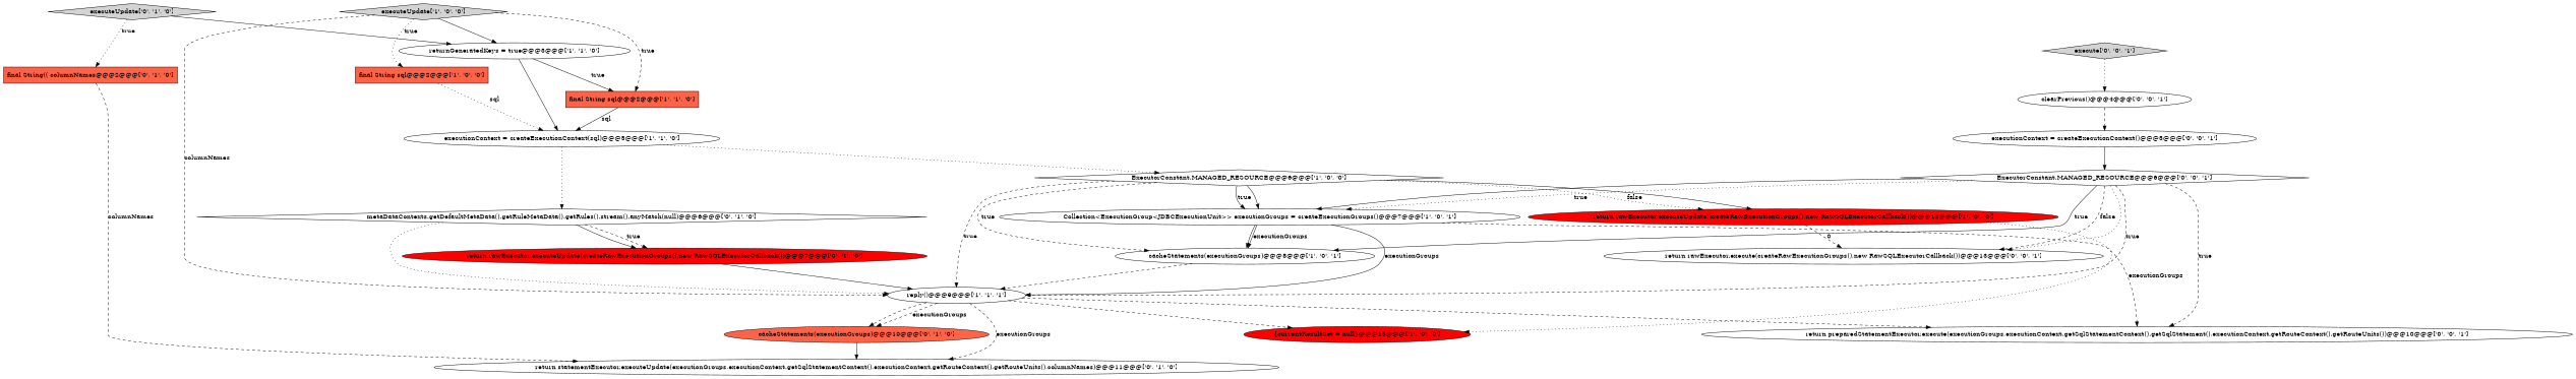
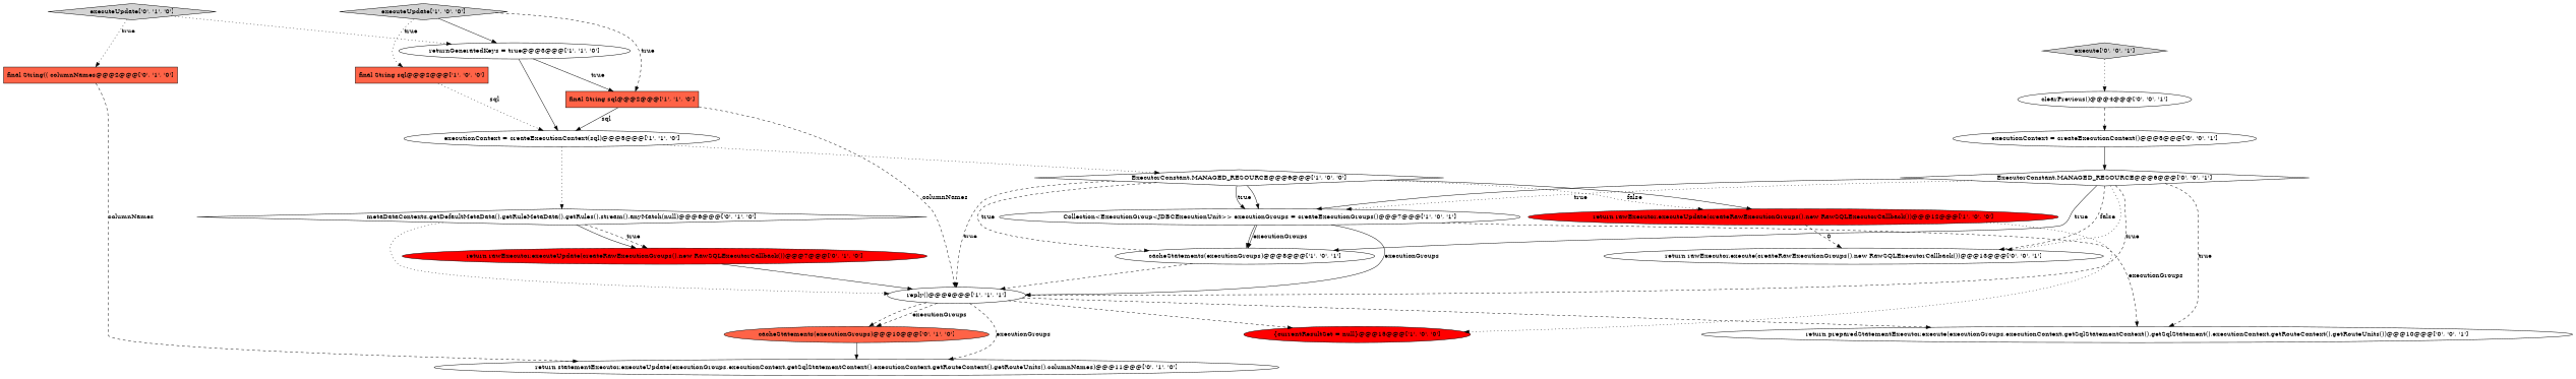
  digraph {
    node [fillcolor=white shape=ellipse style=filled]
    edge [style=dashed]
    n1 [label="return preparedStatementExecutor.execute(executionGroups,executionContext.getSqlStatementContext().getSqlStatement(),executionContext.getRouteContext().getRouteUnits())@@@10@@@['0', '0', '1']"]
    n2 [fillcolor=tomato label="final String sql@@@2@@@['1', '1', '0']" shape=box]
    n3 [label="reply()@@@9@@@['1', '1', '1']"]
    n4 [label="executionContext = createExecutionContext(sql)@@@5@@@['1', '1', '0']"]
    n5 [fillcolor=tomato label="cacheStatements(executionGroups)@@@10@@@['0', '1', '0']"]
    n6 [fillcolor=red label="{currentResultSet = null}@@@15@@@['1', '0', '0']"]
    n7 [label="return statementExecutor.executeUpdate(executionGroups,executionContext.getSqlStatementContext(),executionContext.getRouteContext().getRouteUnits(),columnNames)@@@11@@@['0', '1', '0']"]
    n8 [label="ExecutorConstant.MANAGED_RESOURCE@@@6@@@['1', '0', '0']" shape=diamond]
    n9 [label="metaDataContexts.getDefaultMetaData().getRuleMetaData().getRules().stream().anyMatch(null)@@@6@@@['0', '1', '0']" shape=diamond]
    n10 [fillcolor=tomato label="final String sql@@@2@@@['1', '0', '0']" shape=box]
    n11 [fillcolor=red label="return rawExecutor.executeUpdate(createRawExecutionGroups(),new RawSQLExecutorCallback())@@@12@@@['1', '0', '0']"]
    n12 [label="return rawExecutor.execute(createRawExecutionGroups(),new RawSQLExecutorCallback())@@@13@@@['0', '0', '1']"]
    n13 [label="executionContext = createExecutionContext()@@@5@@@['0', '0', '1']"]
    n14 [label="ExecutorConstant.MANAGED_RESOURCE@@@6@@@['0', '0', '1']" shape=diamond]
    n15 [label="Collection<ExecutionGroup<JDBCExecutionUnit>> executionGroups = createExecutionGroups()@@@7@@@['1', '0', '1']"]
    n16 [label="cacheStatements(executionGroups)@@@8@@@['1', '0', '1']"]
    n17 [fillcolor=lightgray label="executeUpdate['1', '0', '0']" shape=diamond]
    n18 [label="returnGeneratedKeys = true@@@3@@@['1', '1', '0']"]
    n19 [fillcolor=lightgray label="execute['0', '0', '1']" shape=diamond]
    n20 [label="clearPrevious()@@@4@@@['0', '0', '1']"]
    n21 [fillcolor=lightgray label="executeUpdate['0', '1', '0']" shape=diamond]
    n22 [fillcolor=tomato label="final String(( columnNames@@@2@@@['0', '1', '0']" shape=box]
    n23 [fillcolor=red label="return rawExecutor.executeUpdate(createRawExecutionGroups(),new RawSQLExecutorCallback())@@@7@@@['0', '1', '0']"]
-   n17 -> n3 [label=columnNames]
+   n2 -> n3 [label=columnNames]
    n2 -> n4 [label=sql style=solid]
    n3 -> n1
    n3 -> n5 [label=executionGroups]
    n3 -> n5
    n3 -> n6
    n3 -> n7 [label=executionGroups]
    n4 -> n8 [style=dotted]
    n4 -> n9 [style=dotted]
    n5 -> n7 [style=solid]
    n8 -> n3 [label=true]
    n8 -> n11 [style=solid]
    n8 -> n11 [label=false style=dotted]
    n8 -> n15 [style=solid]
    n8 -> n15 [label=true style=solid]
    n8 -> n16 [label=true]
    n9 -> n3 [style=dotted]
    n9 -> n23 [style=solid]
    n9 -> n23 [label=true]
    n10 -> n4 [label=sql style=dotted]
    n11 -> n6 [style=dotted]
    n11 -> n12 [label=0]
    n13 -> n14 [style=solid]
    n14 -> n1 [label=true]
    n14 -> n3 [label=true]
    n14 -> n12 [label=false]
    n14 -> n12 [style=dotted]
    n14 -> n15 [label=true style=dotted]
    n14 -> n15 [style=solid]
    n14 -> n16 [label=true style=solid]
    n15 -> n1 [label=executionGroups]
    n15 -> n3 [label=executionGroups style=solid]
    n15 -> n16 [label=executionGroups style=solid]
    n15 -> n16 [style=solid]
    n16 -> n3
    n17 -> n2 [label=true]
    n17 -> n10 [label=true style=dotted]
    n17 -> n18 [style=solid]
    n18 -> n2 [label=true style=solid]
    n18 -> n4 [style=solid]
    n19 -> n20 [style=dotted]
    n20 -> n13
-   n21 -> n18 [style=solid]
+   n21 -> n18 [style=dotted]
    n21 -> n22 [label=true style=dotted]
    n22 -> n7 [label=columnNames]
    n23 -> n3 [style=solid]
  }
